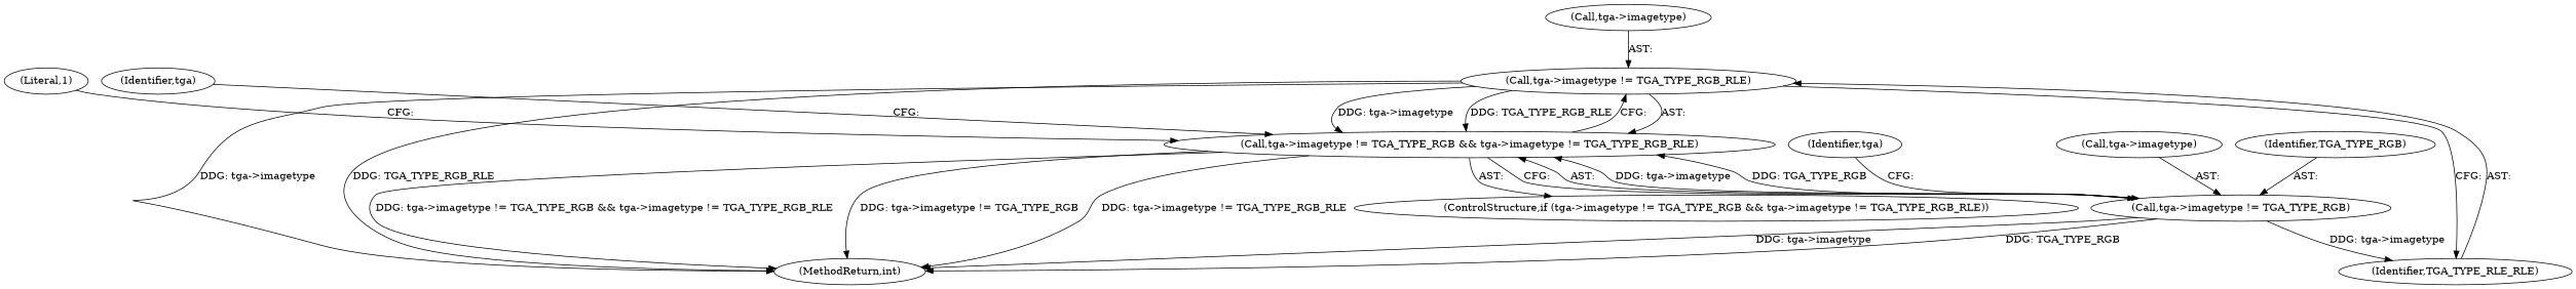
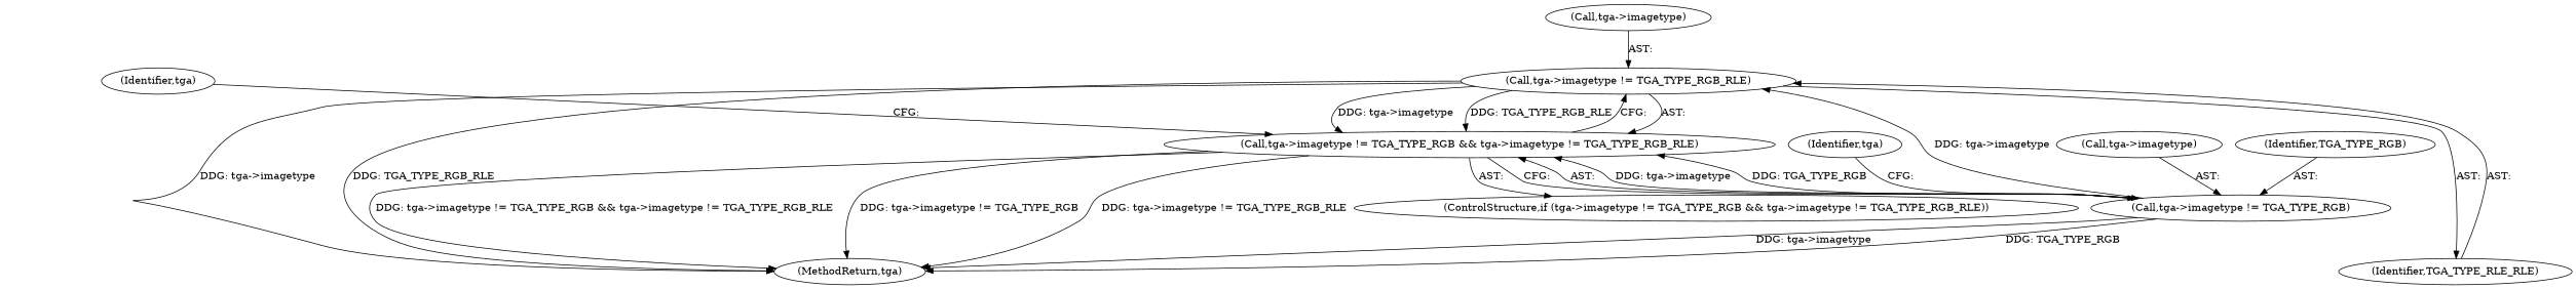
  digraph {
    n1 [label="(Call,tga->imagetype != TGA_TYPE_RGB_RLE)"]
    n2 [label="(Call,tga->imagetype != TGA_TYPE_RGB && tga->imagetype != TGA_TYPE_RGB_RLE)"]
    n3 [label="(Identifier,TGA_TYPE_RLE_RLE)"]
-   n4 [label="(MethodReturn,int)"]
+   n4 [label="(MethodReturn,tga)"]
    n5 [label="(Call,tga->imagetype != TGA_TYPE_RGB)"]
    n6 [label="(ControlStructure,if (tga->imagetype != TGA_TYPE_RGB && tga->imagetype != TGA_TYPE_RGB_RLE))"]
    n7 [label="(Identifier,TGA_TYPE_RGB)"]
-   n8 [label="(Literal,1)"]
    n9 [label="(Call,tga->imagetype)"]
    n10 [label="(Identifier,tga)"]
    n11 [label="(Identifier,tga)"]
    n12 [label="(Call,tga->imagetype)"]
    n1 -> n2 [label="AST: "]
    n1 -> n2 [label="DDG: tga->imagetype"]
    n1 -> n2 [label="DDG: TGA_TYPE_RGB_RLE"]
-   n1 -> n3 [label="CFG: "]
+   n1 -> n3 [label="AST: "]
    n1 -> n4 [label="DDG: tga->imagetype"]
    n1 -> n4 [label="DDG: TGA_TYPE_RGB_RLE"]
    n2 -> n1 [label="CFG: "]
    n2 -> n4 [label="DDG: tga->imagetype != TGA_TYPE_RGB && tga->imagetype != TGA_TYPE_RGB_RLE"]
    n2 -> n4 [label="DDG: tga->imagetype != TGA_TYPE_RGB"]
    n2 -> n4 [label="DDG: tga->imagetype != TGA_TYPE_RGB_RLE"]
    n2 -> n5 [label="CFG: "]
    n2 -> n6 [label="AST: "]
    n3 -> n1 [label="AST: "]
-   n5 -> n3 [label="DDG: tga->imagetype"]
+   n5 -> n1 [label="DDG: tga->imagetype"]
    n5 -> n2 [label="AST: "]
    n5 -> n2 [label="DDG: tga->imagetype"]
    n5 -> n2 [label="DDG: TGA_TYPE_RGB"]
    n5 -> n4 [label="DDG: tga->imagetype"]
    n5 -> n4 [label="DDG: TGA_TYPE_RGB"]
    n7 -> n5 [label="AST: "]
-   n8 -> n2 [label="CFG: "]
    n9 -> n1 [label="AST: "]
    n10 -> n5 [label="CFG: "]
    n11 -> n2 [label="CFG: "]
    n12 -> n5 [label="AST: "]
  }
